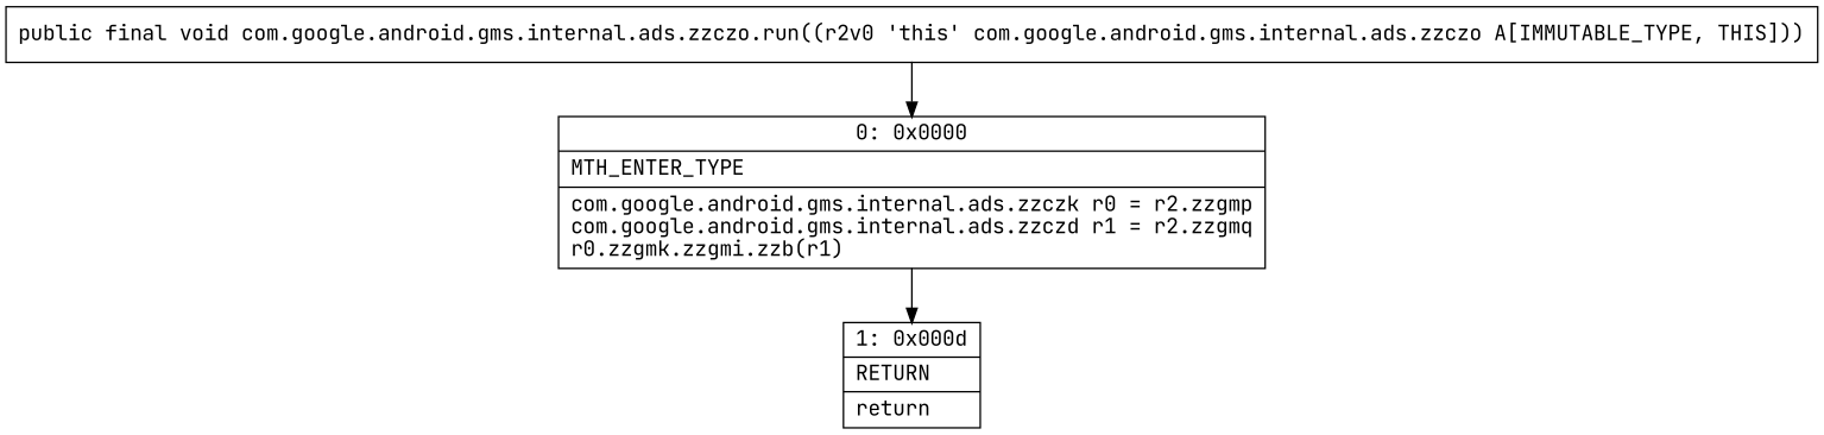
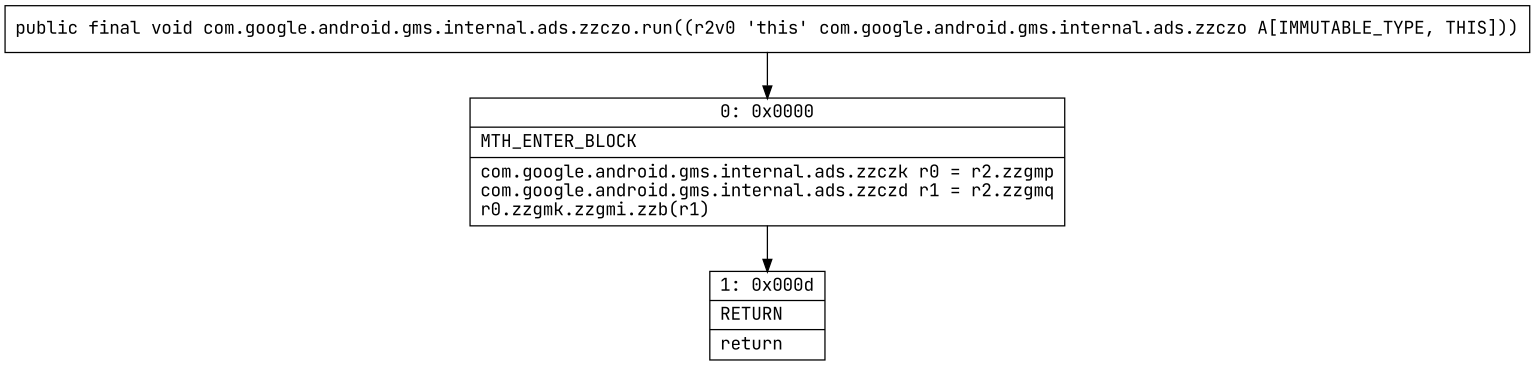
  digraph {
    fontname="JetBrains Mono"
    node [shape=record fontname="JetBrains Mono"]
    edge [fontname="JetBrains Mono"]
-   n1 [label="{0\:\ 0x0000|MTH_ENTER_TYPE\l|com.google.android.gms.internal.ads.zzczk r0 = r2.zzgmp\lcom.google.android.gms.internal.ads.zzczd r1 = r2.zzgmq\lr0.zzgmk.zzgmi.zzb(r1)\l}"]
+   n1 [label="{0\:\ 0x0000|MTH_ENTER_BLOCK\l|com.google.android.gms.internal.ads.zzczk r0 = r2.zzgmp\lcom.google.android.gms.internal.ads.zzczd r1 = r2.zzgmq\lr0.zzgmk.zzgmi.zzb(r1)\l}"]
    n2 [label="{1\:\ 0x000d|RETURN\l|return\l}"]
    n3 [label="{public final void com.google.android.gms.internal.ads.zzczo.run((r2v0 'this' com.google.android.gms.internal.ads.zzczo A[IMMUTABLE_TYPE, THIS])) }"]
    n1 -> n2
    n3 -> n1
  }
